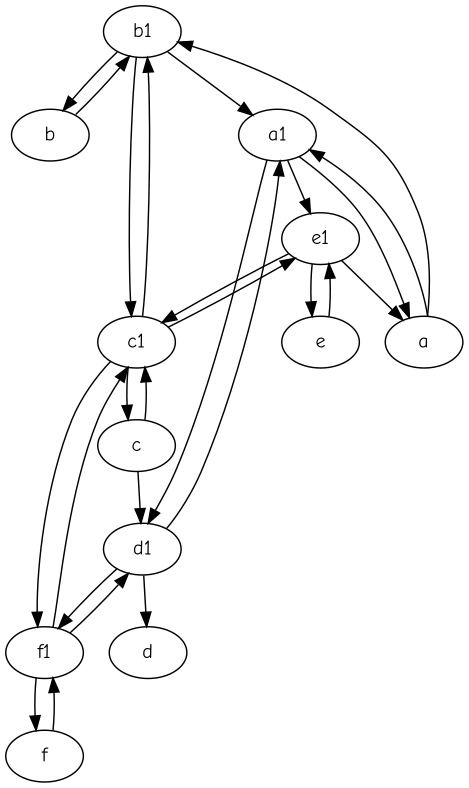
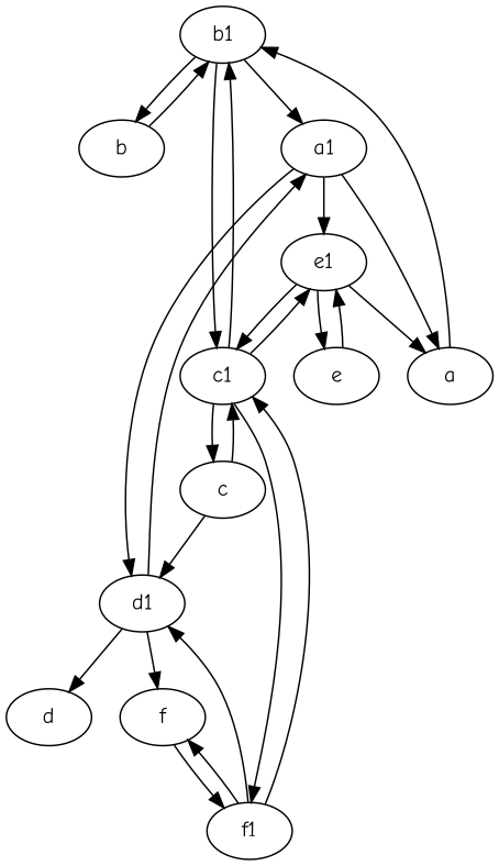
  digraph {
    fontname="Comic Neue"
    node [fontname="Comic Neue"]
    edge [fontname="Comic Neue"]
    b1
    b
    a1
    c1
    e1
    d1
    a
    f1
    c
    e
    d
    f
    b1 -> b
    b1 -> a1
    b1 -> c1
    b -> b1
    a1 -> e1
    a1 -> d1
    a1 -> a
    c1 -> b1
    c1 -> e1
    c1 -> f1
    c1 -> c
    e1 -> c1
    e1 -> a
    e1 -> e
    d1 -> a1
-   d1 -> f1
+   d1 -> f
    d1 -> d
    a -> b1
-   a -> a1
    f1 -> c1
    f1 -> d1
    f1 -> f
    c -> c1
    c -> d1
    e -> e1
    f -> f1
  }
